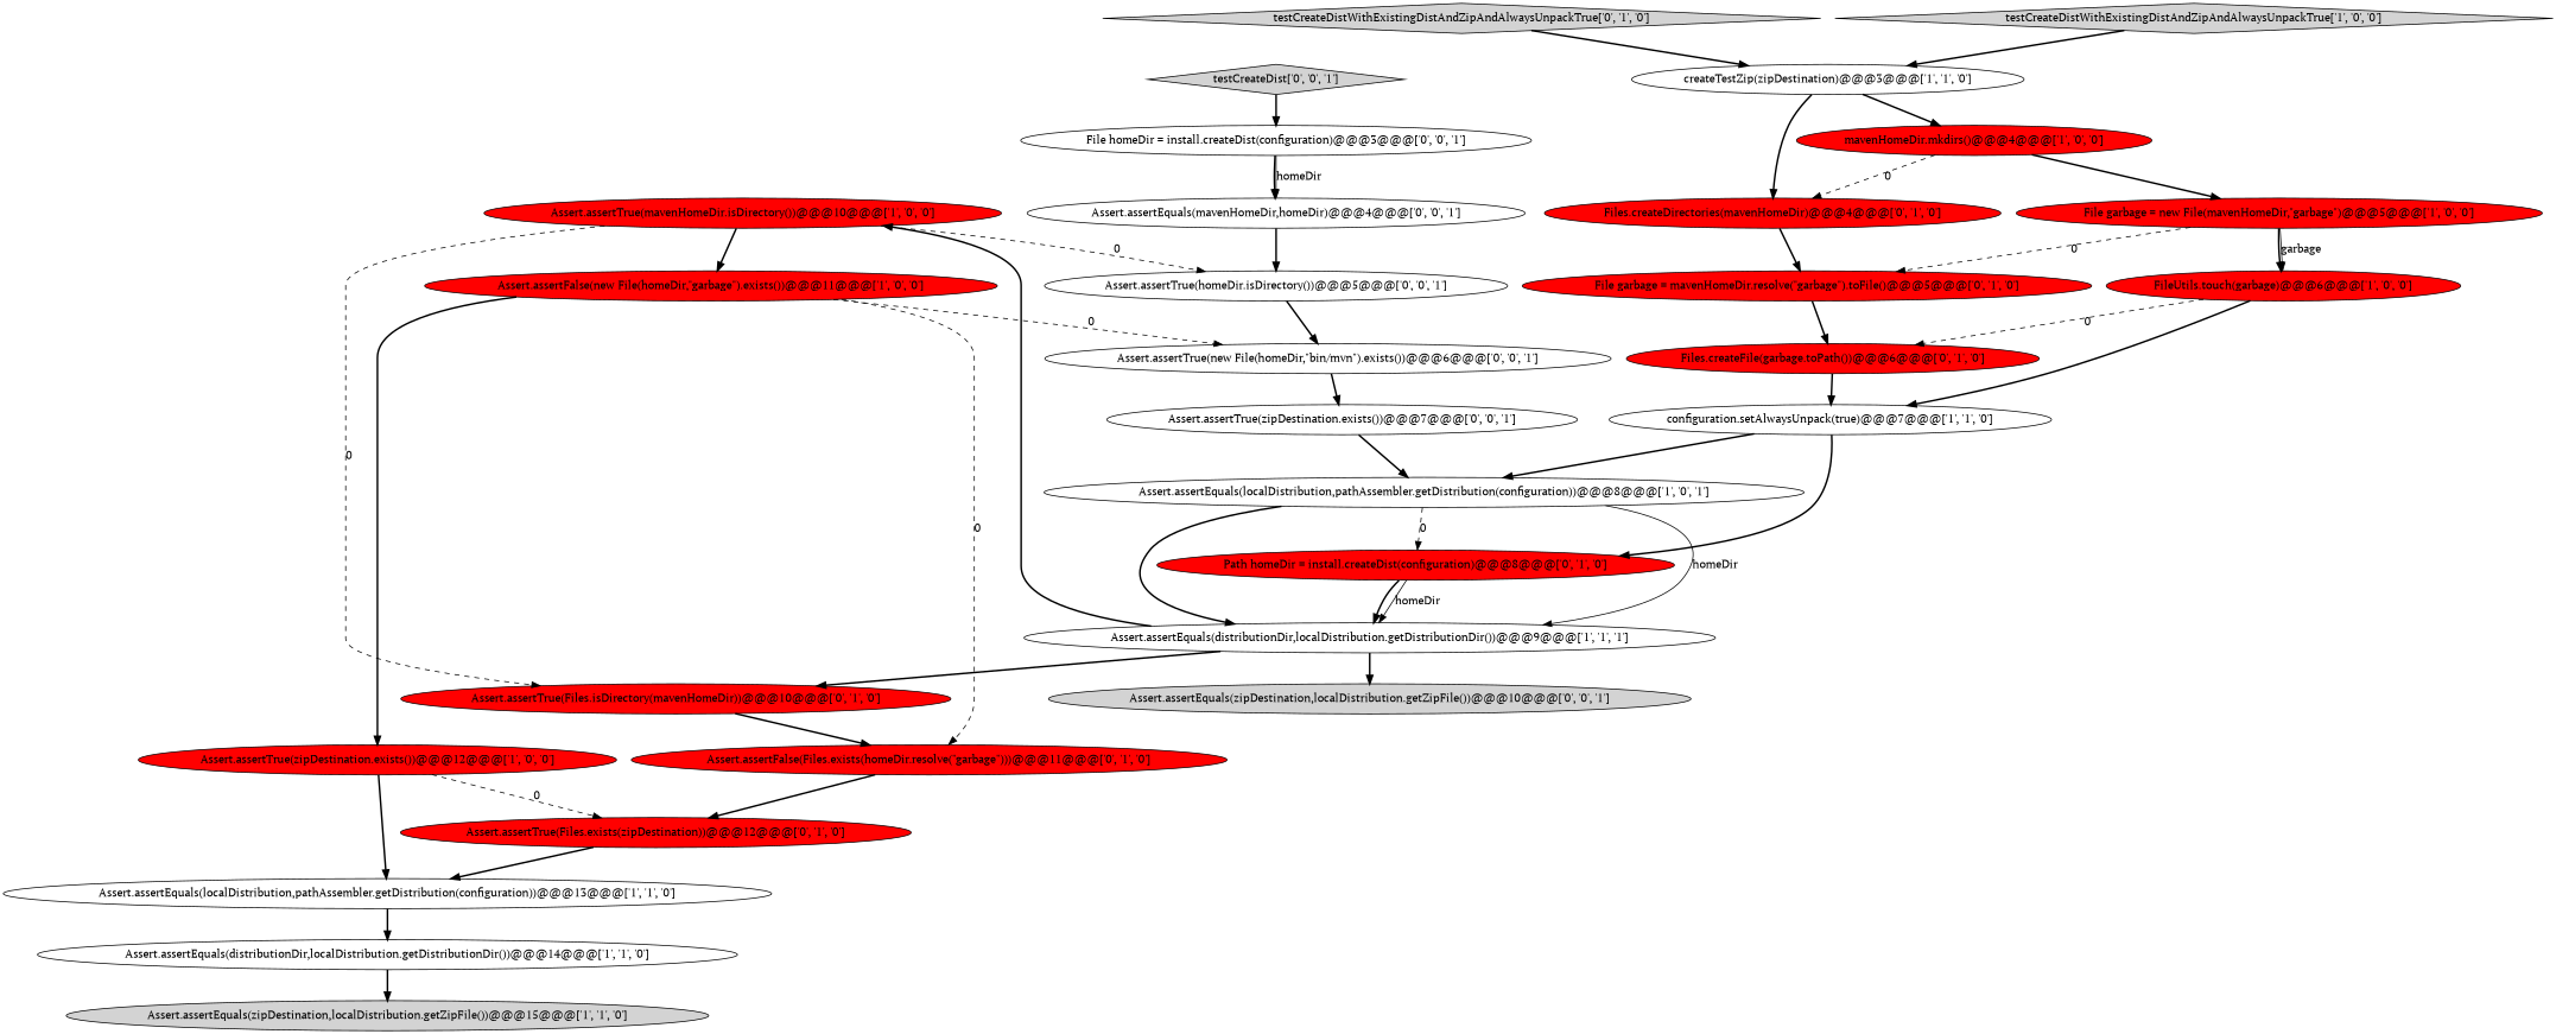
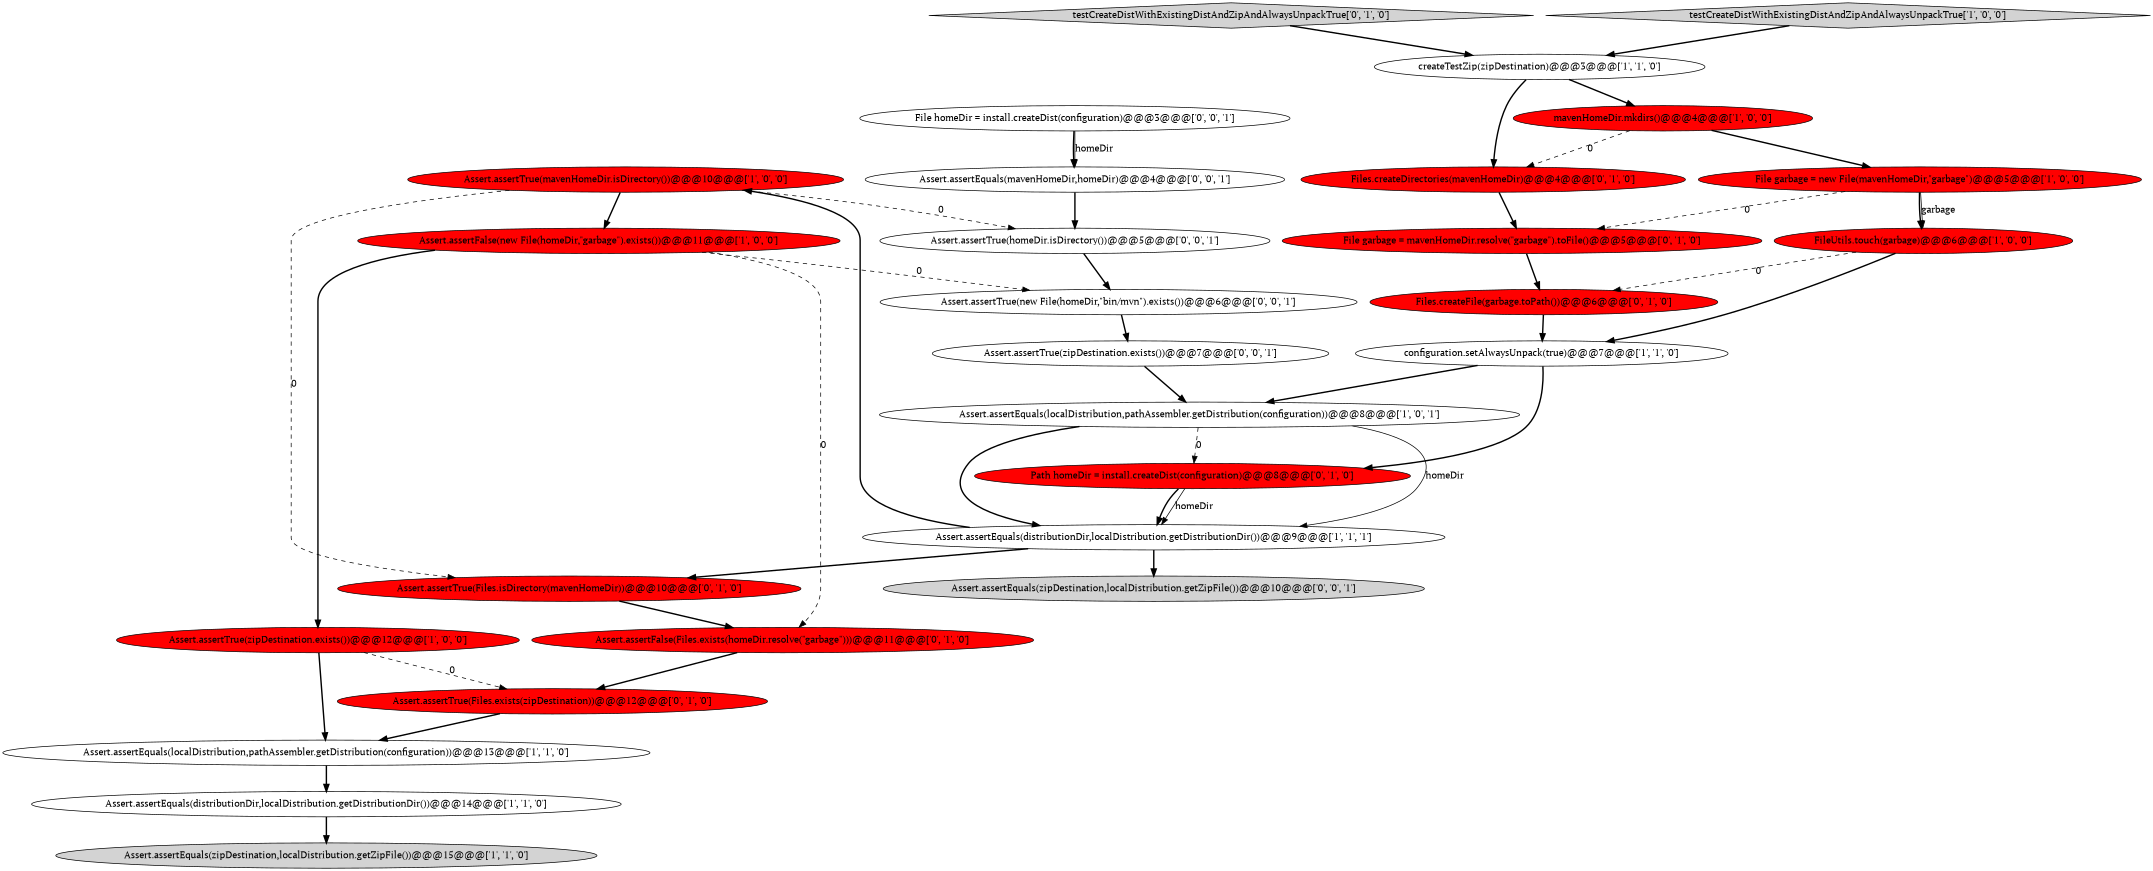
  digraph {
    fontname="PT Serif"
    node [fillcolor=red shape=ellipse style=filled fontname="PT Serif"]
    edge [style=bold fontname="PT Serif"]
    n1 [label="Assert.assertTrue(mavenHomeDir.isDirectory())@@@10@@@['1', '0', '0']"]
    n2 [fillcolor=white label="Assert.assertTrue(homeDir.isDirectory())@@@5@@@['0', '0', '1']"]
    n3 [label="Assert.assertFalse(new File(homeDir,\"garbage\").exists())@@@11@@@['1', '0', '0']"]
    n4 [label="Assert.assertTrue(Files.isDirectory(mavenHomeDir))@@@10@@@['0', '1', '0']"]
    n5 [fillcolor=white label="createTestZip(zipDestination)@@@3@@@['1', '1', '0']"]
    n6 [label="Files.createDirectories(mavenHomeDir)@@@4@@@['0', '1', '0']"]
    n7 [label="mavenHomeDir.mkdirs()@@@4@@@['1', '0', '0']"]
    n8 [fillcolor=white label="Assert.assertTrue(new File(homeDir,\"bin/mvn\").exists())@@@6@@@['0', '0', '1']"]
    n9 [fillcolor=lightgray label="Assert.assertEquals(zipDestination,localDistribution.getZipFile())@@@10@@@['0', '0', '1']"]
    n10 [fillcolor=lightgray label="testCreateDistWithExistingDistAndZipAndAlwaysUnpackTrue['0', '1', '0']" shape=diamond]
    n11 [label="Assert.assertTrue(zipDestination.exists())@@@12@@@['1', '0', '0']"]
    n12 [label="Assert.assertFalse(Files.exists(homeDir.resolve(\"garbage\")))@@@11@@@['0', '1', '0']"]
    n13 [fillcolor=white label="Assert.assertEquals(distributionDir,localDistribution.getDistributionDir())@@@9@@@['1', '1', '1']"]
    n14 [label="FileUtils.touch(garbage)@@@6@@@['1', '0', '0']"]
    n15 [label="Files.createFile(garbage.toPath())@@@6@@@['0', '1', '0']"]
    n16 [fillcolor=white label="configuration.setAlwaysUnpack(true)@@@7@@@['1', '1', '0']"]
    n17 [label="File garbage = mavenHomeDir.resolve(\"garbage\").toFile()@@@5@@@['0', '1', '0']"]
    n18 [fillcolor=white label="File homeDir = install.createDist(configuration)@@@3@@@['0', '0', '1']"]
    n19 [fillcolor=white label="Assert.assertEquals(mavenHomeDir,homeDir)@@@4@@@['0', '0', '1']"]
    n20 [fillcolor=white label="Assert.assertEquals(localDistribution,pathAssembler.getDistribution(configuration))@@@13@@@['1', '1', '0']"]
    n21 [fillcolor=white label="Assert.assertEquals(distributionDir,localDistribution.getDistributionDir())@@@14@@@['1', '1', '0']"]
    n22 [label="Assert.assertTrue(Files.exists(zipDestination))@@@12@@@['0', '1', '0']"]
    n23 [label="File garbage = new File(mavenHomeDir,\"garbage\")@@@5@@@['1', '0', '0']"]
    n24 [label="Path homeDir = install.createDist(configuration)@@@8@@@['0', '1', '0']"]
    n25 [fillcolor=white label="Assert.assertEquals(localDistribution,pathAssembler.getDistribution(configuration))@@@8@@@['1', '0', '1']"]
    n26 [fillcolor=lightgray label="Assert.assertEquals(zipDestination,localDistribution.getZipFile())@@@15@@@['1', '1', '0']"]
-   n27 [fillcolor=lightgray label="testCreateDist['0', '0', '1']" shape=diamond]
    n28 [fillcolor=lightgray label="testCreateDistWithExistingDistAndZipAndAlwaysUnpackTrue['1', '0', '0']" shape=diamond]
    n29 [fillcolor=white label="Assert.assertTrue(zipDestination.exists())@@@7@@@['0', '0', '1']"]
    n1 -> n2 [label=0 style=dashed]
    n1 -> n3
    n1 -> n4 [label=0 style=dashed]
    n2 -> n8
    n3 -> n8 [label=0 style=dashed]
    n3 -> n11
    n3 -> n12 [label=0 style=dashed]
    n4 -> n12
    n5 -> n6
    n5 -> n7
    n6 -> n17
    n7 -> n6 [label=0 style=dashed]
    n7 -> n23
    n8 -> n29
    n10 -> n5
    n11 -> n20
    n11 -> n22 [label=0 style=dashed]
    n12 -> n22
    n13 -> n1
    n13 -> n4
    n13 -> n9
    n14 -> n15 [label=0 style=dashed]
    n14 -> n16
    n15 -> n16
    n16 -> n24
    n16 -> n25
    n17 -> n15
    n18 -> n19
    n18 -> n19 [label=homeDir style=solid]
    n19 -> n2
    n20 -> n21
    n21 -> n26
    n22 -> n20
    n23 -> n14
    n23 -> n14 [label=garbage style=solid]
    n23 -> n17 [label=0 style=dashed]
    n24 -> n13 [label=homeDir style=solid]
    n24 -> n13
    n25 -> n13 [label=homeDir style=solid]
    n25 -> n13
    n25 -> n24 [label=0 style=dashed]
-   n27 -> n18
    n28 -> n5
    n29 -> n25
  }
